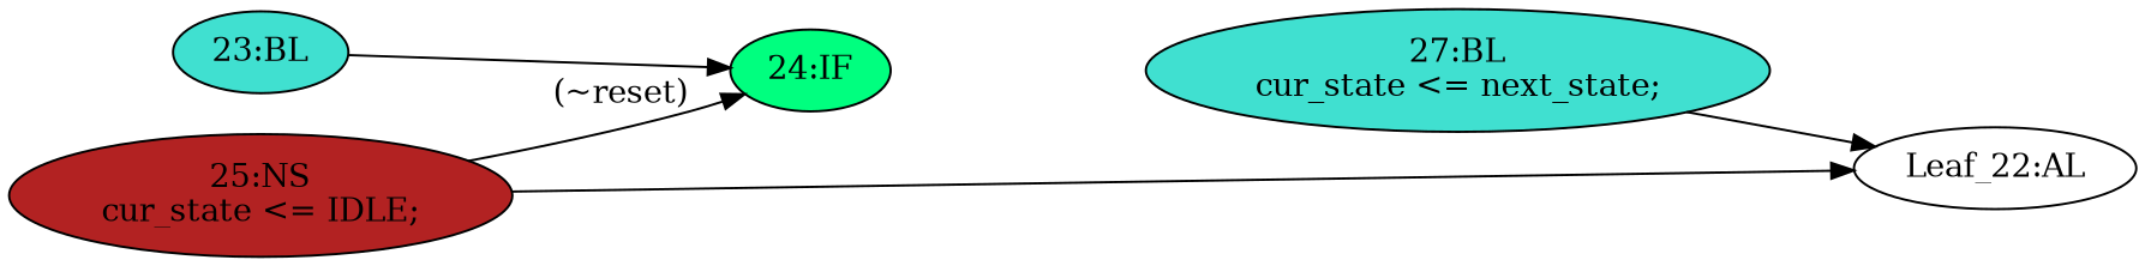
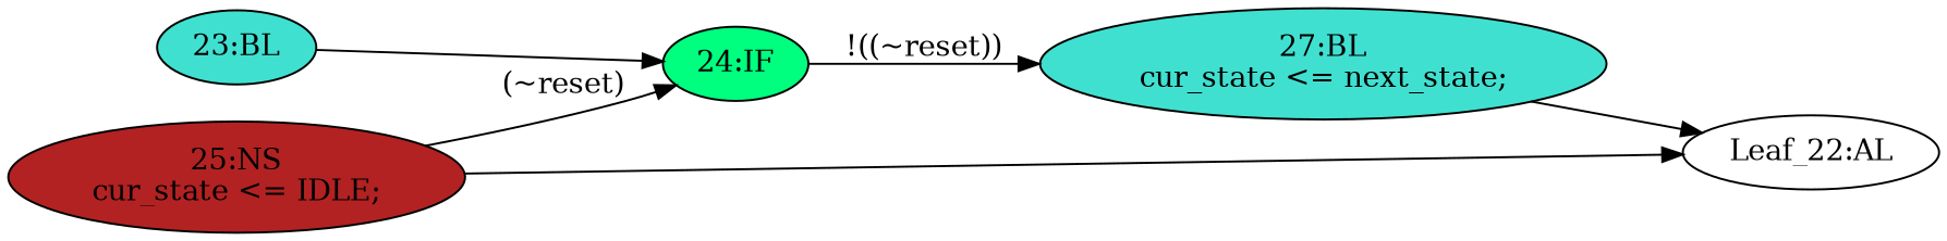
  strict digraph {
    rankdir=LR
    node [fillcolor=turquoise statements="[]" style=filled typ=Block]
    edge [cond="[]" lineno=None]
    n1 [ast="<pyverilog.vparser.ast.Block object at 0x7ff6bfd6b0d0>" label="23:BL"]
    n2 [ast="<pyverilog.vparser.ast.IfStatement object at 0x7ff6bfd6bb10>" fillcolor=springgreen label="24:IF" typ=IfStatement]
    n3 [ast="<pyverilog.vparser.ast.Block object at 0x7ff6bfd6b190>" label="27:BL\ncur_state <= next_state;" statements="[<pyverilog.vparser.ast.NonblockingSubstitution object at 0x7ff6bfd6ba10>]"]
    n4 [def_var="['cur_state']" label="Leaf_22:AL" fillcolor="" statements="" style="" typ=""]
    n5 [ast="<pyverilog.vparser.ast.NonblockingSubstitution object at 0x7ff6bf898790>" fillcolor=firebrick label="25:NS\ncur_state <= IDLE;" statements="[<pyverilog.vparser.ast.NonblockingSubstitution object at 0x7ff6bf898790>]" typ=NonblockingSubstitution]
    n1 -> n2
+   n2 -> n3 [cond="['reset']" label="!((~reset))" lineno=24]
    n3 -> n4
    n5 -> n2 [cond="['reset']" label="(~reset)" lineno=24]
    n5 -> n4
  }
